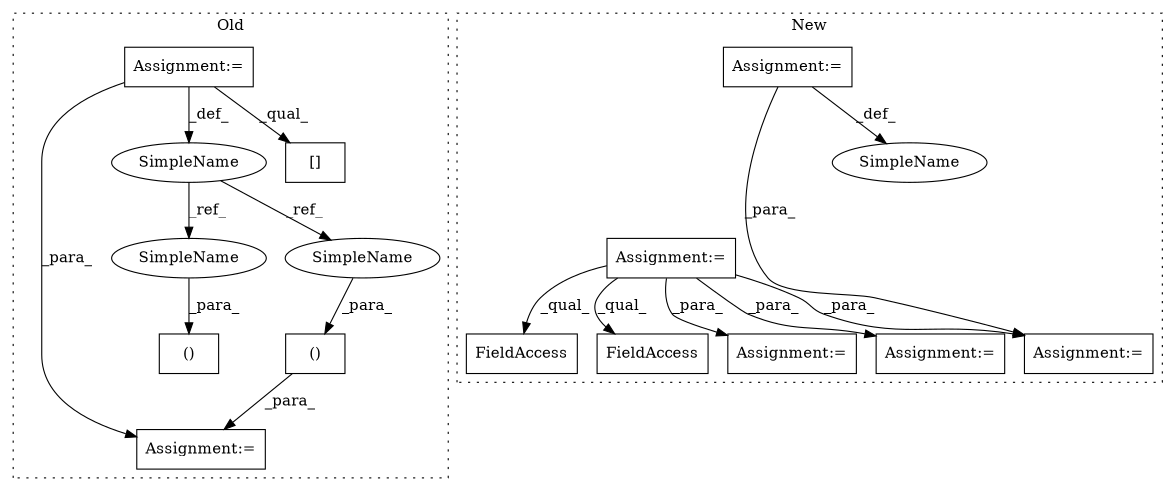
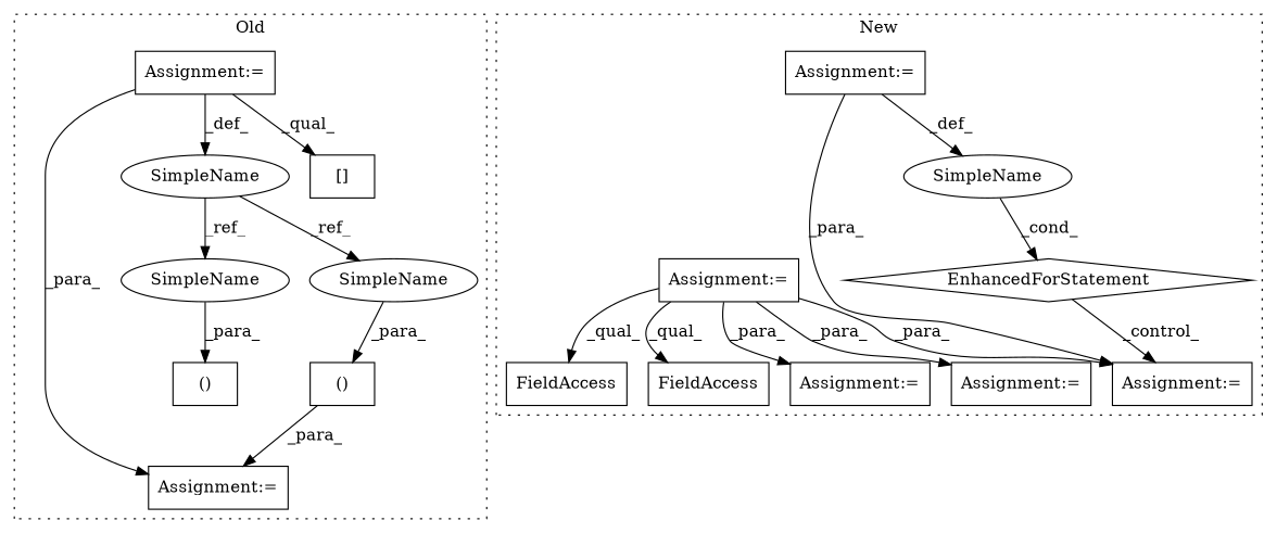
  digraph {
    node [a=7 l=1 s="11648,11727" shape=box]
    n1 [a=106 l=31 label="()" s=9904]
    n2 [label="Assignment:=" s=9875]
    n3 [a=42 l=8 label=SimpleName s=9705 shape=ellipse]
    n4 [a=106 l=31 label="()" s=9842]
    n5 [label="Assignment:=" s=9655]
    n6 [a=2 l="12,1" label="[]" s="9725,9739"]
    n7 [a=42 l=8 label=SimpleName s=9865 shape=ellipse]
    n8 [a=42 l=8 label=SimpleName s=9927 shape=ellipse]
+   n9 [a=70 l="57,2" label=EnhancedForStatement shape=diamond]
    n10 [l="57,2" label="Assignment:="]
    n11 [label="Assignment:=" s=11753]
    n12 [a=42 l=7 label=SimpleName s=11709 shape=ellipse]
    n13 [l=3 label="Assignment:=" s=11364]
    n14 [label="Assignment:=" s=11464]
    n15 [a=22 l=14 label=FieldAccess s=11465]
    n16 [a=22 l=9 label=FieldAccess s=11813]
    n17 [label="Assignment:=" s=11812]
    subgraph cluster_1 {
      label=Old
      style=dotted
      n1
      n2
      n3
      n4
      n5
      n6
      n7
      n8
    }
    subgraph cluster_2 {
      label=New
      style=dotted
+     n9
      n10
      n11
      n12
      n13
      n14
      n15
      n16
      n17
    }
    n1 -> n2 [label=_para_]
    n3 -> n7 [label=_ref_]
    n3 -> n8 [label=_ref_]
    n5 -> n2 [label=_para_]
    n5 -> n3 [label=_def_]
    n5 -> n6 [label=_qual_]
    n7 -> n4 [label=_para_]
    n8 -> n1 [label=_para_]
+   n9 -> n11 [label=_control_]
    n10 -> n11 [label=_para_]
    n10 -> n12 [label=_def_]
+   n12 -> n9 [label=_cond_]
    n13 -> n11 [label=_para_]
    n13 -> n14 [label=_para_]
    n13 -> n15 [label=_qual_]
    n13 -> n16 [label=_qual_]
    n13 -> n17 [label=_para_]
  }
